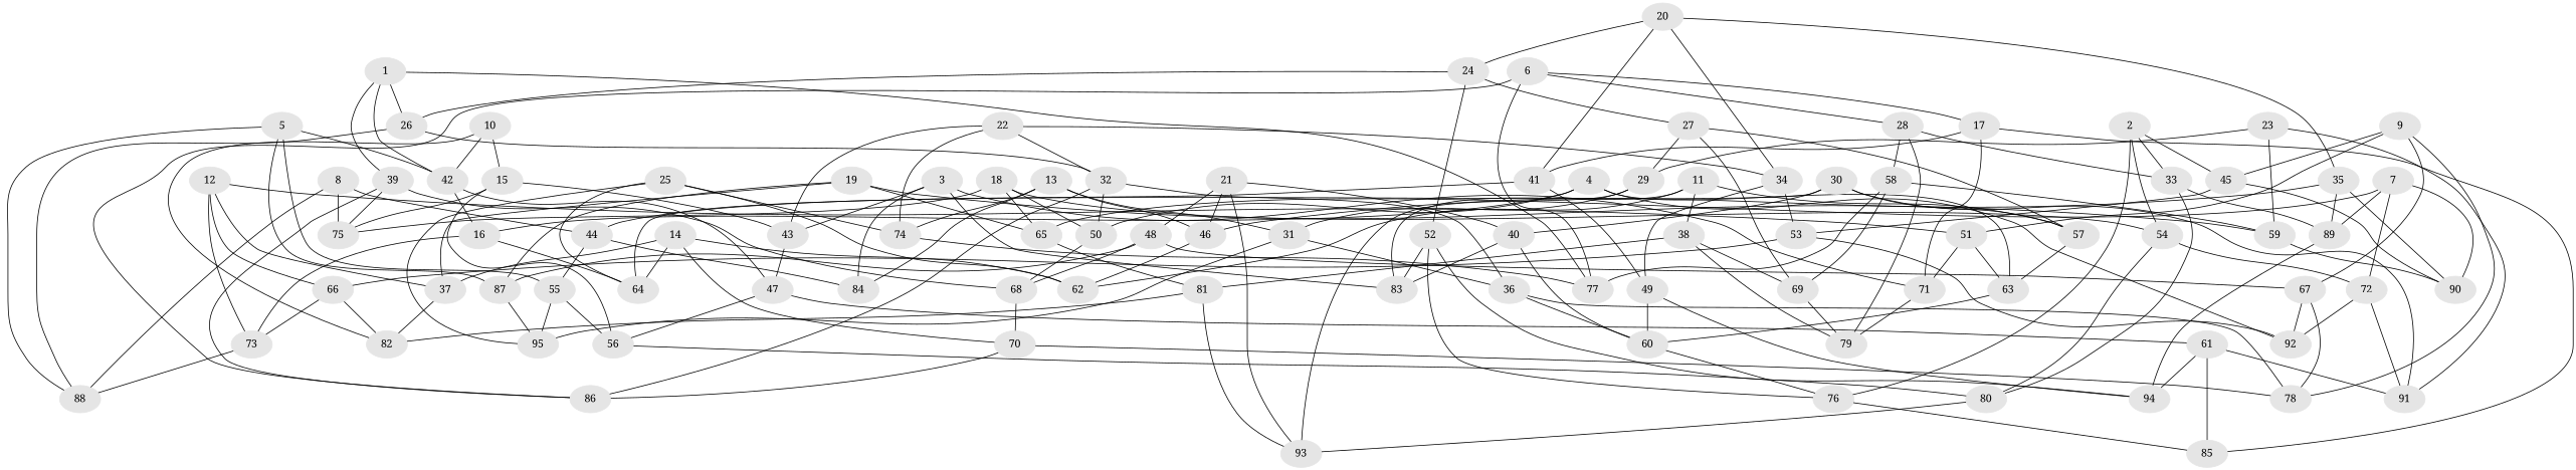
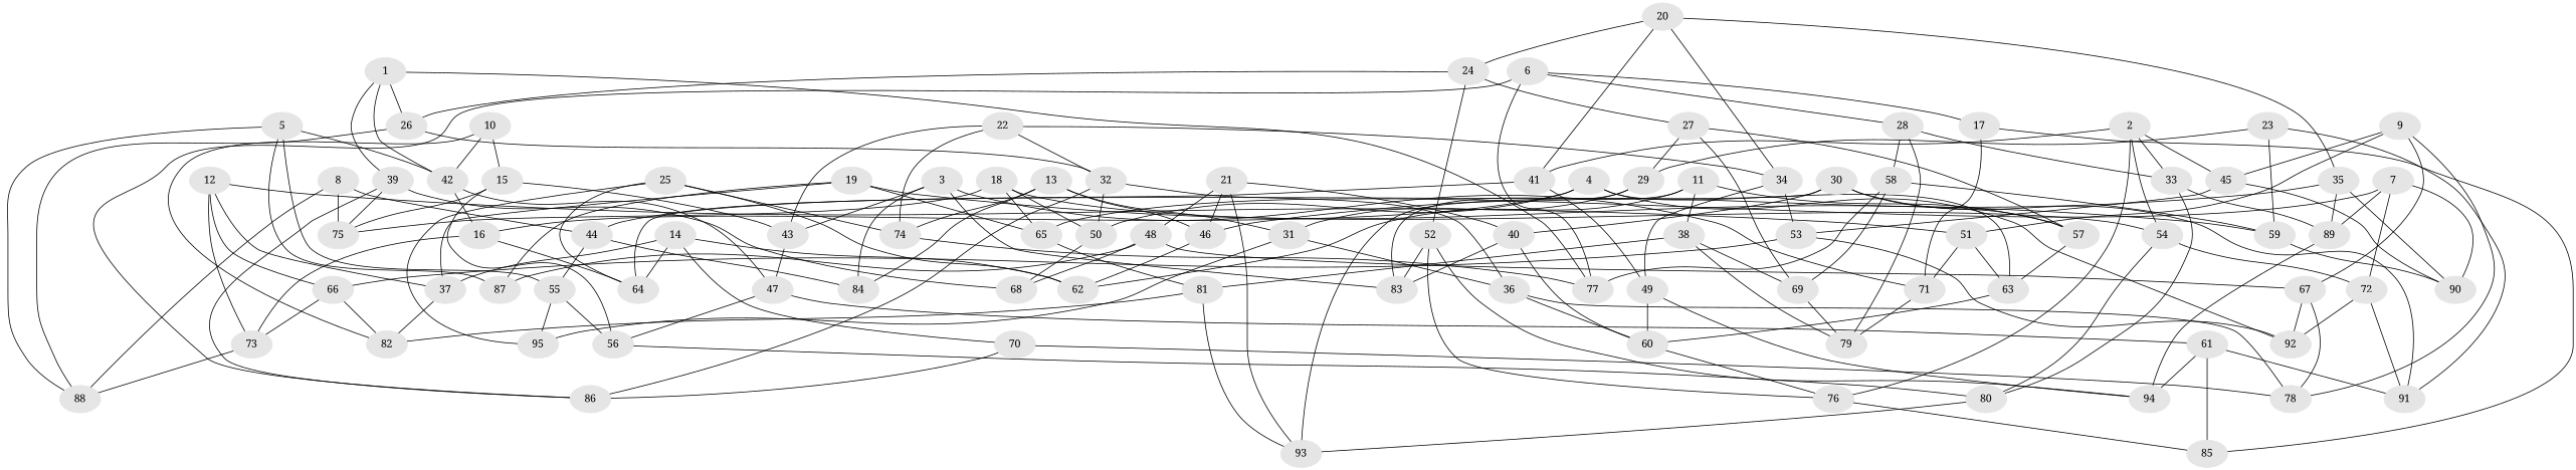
  graph {
    fontname="Noto Serif"
    node [color=gray90 fontname="Noto Serif" style=filled]
    edge [fontname="Noto Serif"]
    1
    26
    39
    42
    77
    88
    32
    86
    75
    68
    16
    47
    2
    33
    45
    54
    76
    89
    80
    90
    53
    72
    85
    3
    43
    71
    83
    84
    79
    4
    50
    63
    92
    73
    64
    60
    5
    55
    87
    56
    95
    6
    17
    28
    41
    58
    7
    65
    81
    91
    94
    8
    44
    9
    51
    67
    78
    10
    15
    82
    23
    59
    29
    11
    38
    57
    62
    69
    12
    37
    66
    13
    31
    46
    74
    36
    14
    70
    49
    18
    19
    20
    24
    34
    35
    27
    52
    21
    40
    48
    93
    22
    25
    30
    61
    1 -- 26
    1 -- 39
    1 -- 42
    1 -- 77
    26 -- 88
    26 -- 32
    39 -- 86
    39 -- 75
    39 -- 68
    42 -- 16
    42 -- 47
    32 -- 86
    32 -- 50
    32 -- 36
-   68 -- 70
    16 -- 73
    16 -- 64
    47 -- 56
    47 -- 61
    2 -- 33
    2 -- 45
    2 -- 54
    2 -- 76
    33 -- 89
    33 -- 80
    45 -- 90
    45 -- 53
    54 -- 80
    54 -- 72
    76 -- 85
    89 -- 94
    80 -- 93
    53 -- 92
    53 -- 66
    72 -- 92
    72 -- 91
    3 -- 43
    3 -- 71
    3 -- 83
    3 -- 84
    43 -- 47
    71 -- 79
    4 -- 16
    4 -- 50
    4 -- 63
    4 -- 92
    50 -- 68
    63 -- 60
    73 -- 88
    60 -- 76
    5 -- 42
    5 -- 88
    5 -- 55
    5 -- 87
    55 -- 56
    55 -- 95
-   87 -- 95
    56 -- 80
    6 -- 77
    6 -- 86
    6 -- 17
    6 -- 28
    17 -- 85
    17 -- 71
-   17 -- 41
+   2 -- 41
    28 -- 33
    28 -- 79
    28 -- 58
    41 -- 44
    41 -- 49
    58 -- 77
    58 -- 59
    58 -- 69
    7 -- 89
    7 -- 90
    7 -- 72
    7 -- 65
    65 -- 81
    81 -- 82
    81 -- 93
    8 -- 88
    8 -- 75
    8 -- 44
    44 -- 84
    44 -- 55
    9 -- 45
    9 -- 51
    9 -- 67
    9 -- 78
    51 -- 71
    51 -- 63
    67 -- 92
    67 -- 78
    10 -- 42
    10 -- 15
    10 -- 82
    15 -- 75
    15 -- 43
    15 -- 56
    23 -- 91
    23 -- 59
    23 -- 29
    59 -- 90
    29 -- 31
    29 -- 93
    11 -- 83
    11 -- 38
    11 -- 57
    11 -- 62
    38 -- 79
    38 -- 81
    38 -- 69
    57 -- 63
    69 -- 79
    12 -- 73
    12 -- 51
    12 -- 37
    12 -- 66
    37 -- 82
    66 -- 73
    66 -- 82
    13 -- 84
    13 -- 31
    13 -- 46
    13 -- 74
    31 -- 95
    31 -- 36
    46 -- 62
    74 -- 77
    36 -- 60
    36 -- 78
    14 -- 64
    14 -- 62
    14 -- 37
    14 -- 70
    70 -- 86
    70 -- 78
    49 -- 60
    49 -- 94
    18 -- 75
    18 -- 54
    18 -- 50
    18 -- 65
    19 -- 87
    19 -- 65
    19 -- 59
    19 -- 37
    20 -- 41
    20 -- 24
    20 -- 34
    20 -- 35
    24 -- 26
    24 -- 27
    24 -- 52
    34 -- 53
    34 -- 49
    35 -- 89
    35 -- 90
    35 -- 46
    27 -- 29
    27 -- 57
    27 -- 69
    52 -- 76
    52 -- 83
    52 -- 94
    21 -- 46
    21 -- 40
    21 -- 48
    21 -- 93
    40 -- 83
    40 -- 60
    48 -- 68
    48 -- 87
    48 -- 67
    22 -- 32
    22 -- 43
    22 -- 74
    22 -- 34
    25 -- 64
    25 -- 95
    25 -- 62
    25 -- 74
    30 -- 64
    30 -- 91
    30 -- 57
    30 -- 40
    61 -- 85
    61 -- 91
    61 -- 94
  }
